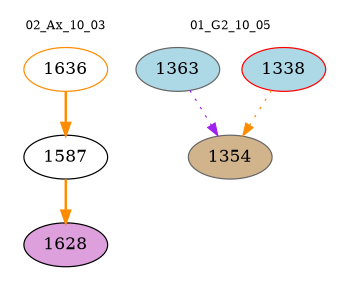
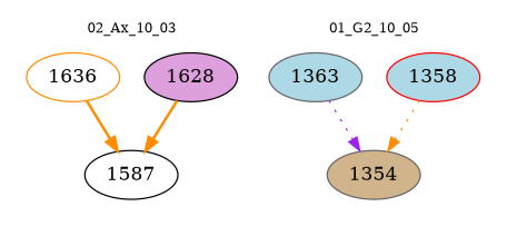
  digraph {
    node [color=black fillcolor=white style=filled]
    edge [color=darkorange style=bold]
    n1 [fillcolor=plum label=1628]
    n2 [label=1587]
    n3 [color=darkorange label=1636]
-   n4 [color=red fillcolor=lightblue label=1338]
+   n4 [color=red fillcolor=lightblue label=1358]
    n5 [color=gray40 fillcolor=tan label=1354]
    n6 [color=gray40 fillcolor=lightblue label=1363]
    subgraph cluster_1 {
      color=white
      fontsize=10
      label="02_Ax_10_03"
      n1
      n2
      n3
    }
    subgraph cluster_2 {
      color=white
      fontsize=10
      label="01_G2_10_05"
      n4
      n5
      n6
    }
-   n2 -> n1
+   n1 -> n2
    n3 -> n2
    n4 -> n5 [style=dotted]
    n6 -> n5 [color=purple style=dotted]
  }
